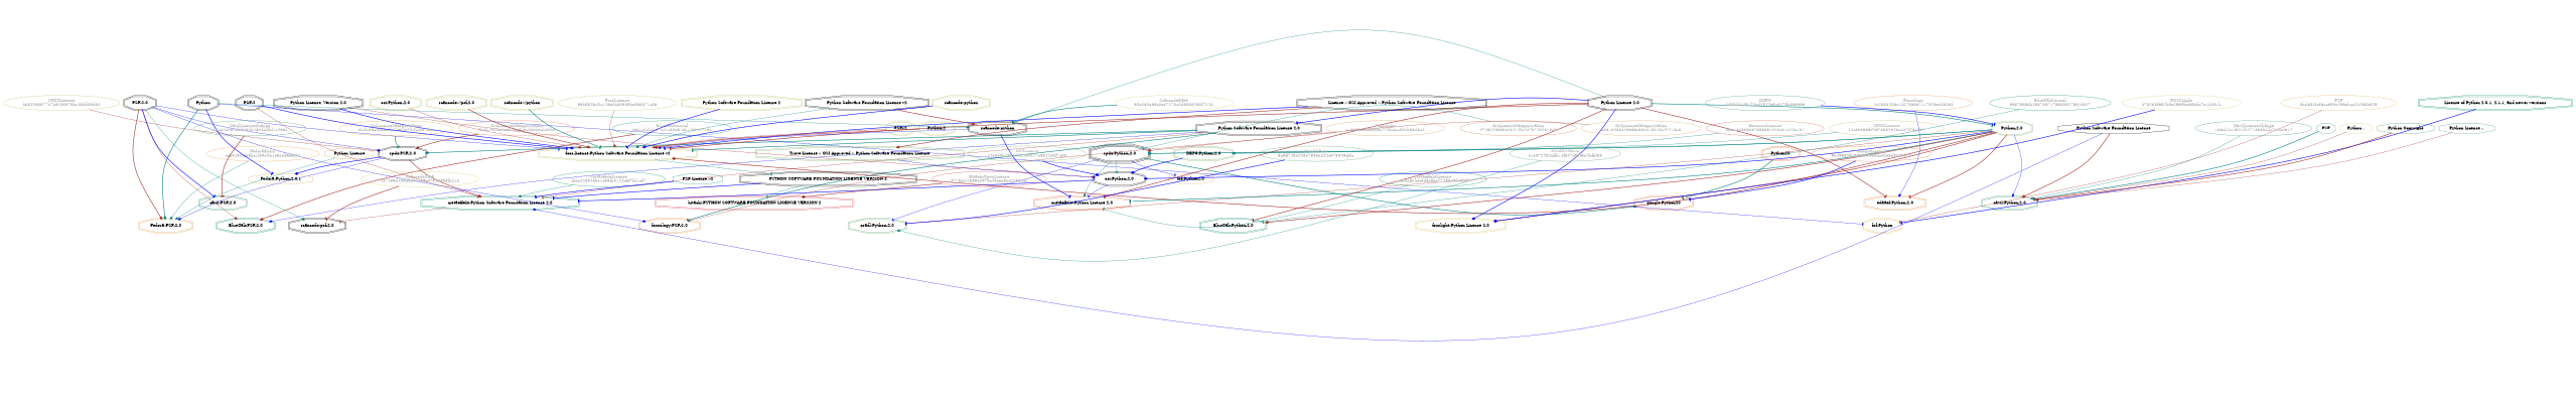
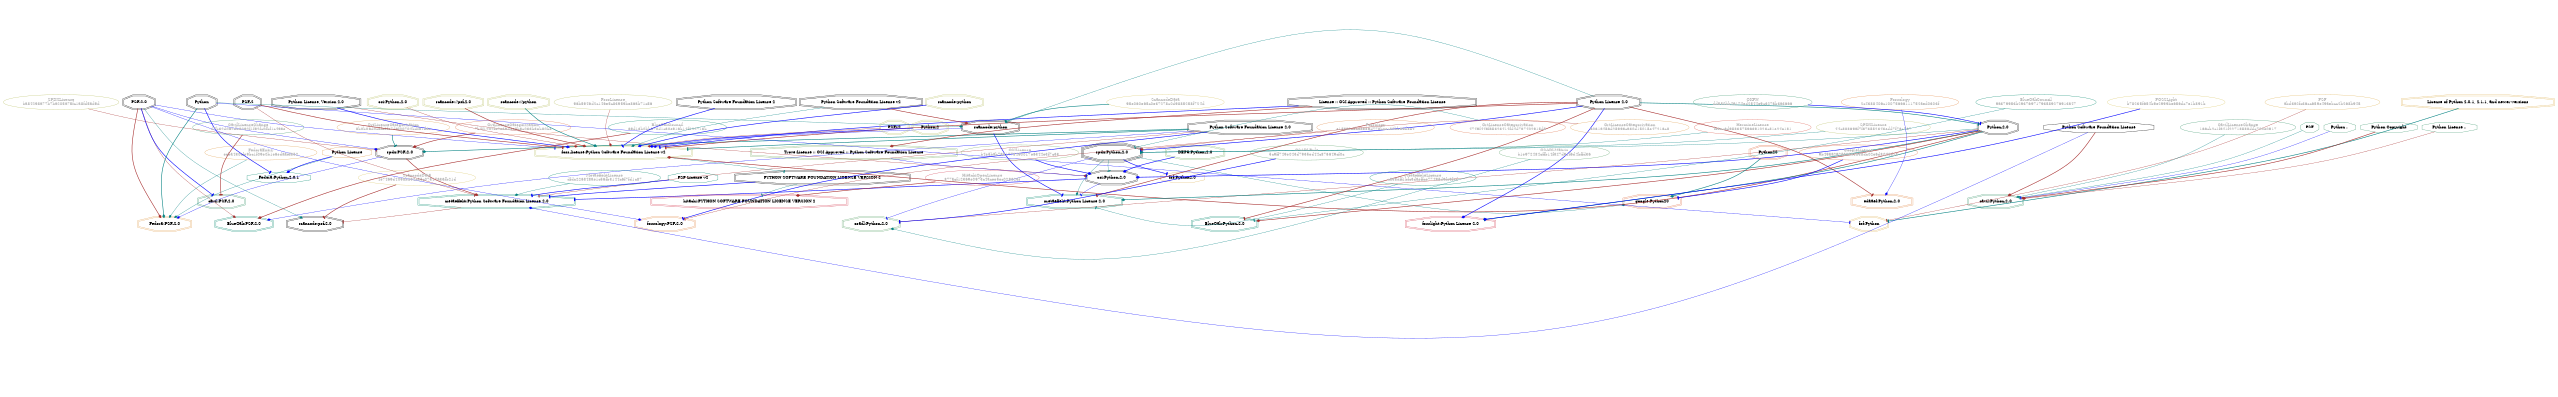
  strict digraph {
    splines=curved
    node [shape=doubleoctagon]
    edge [arrowhead=diamond color=blue style=bold weight=0.7]
    n1 [color="#b8bf62" fillcolor="beige;1" fontcolor=gray label="SPDXLicense\nba84298a77b7ba205a75fc1a8fd5ad9d" shape=ellipse]
    n2 [label="spdx:PSF-2.0"]
    n3 [color="#e09d4b" label="Fedora:PSF-2.0"]
    n4 [color="#00876c" label="metaeffekt:Python Software Foundation License 2.0"]
    n5 [label="PSF-2.0"]
    n6 [color="#00876c" label="BlueOak:PSF-2.0"]
    n7 [label="scancode:psf-2.0"]
    n8 [color="#e18745" label="fossology:PSF-2.0"]
    n9 [color="#379469" label="cavil:PSF-2.0"]
    n10 [color="#b8bf62" label="foss-license:Python Software Foundation License v2"]
    n11 [label="Python Software Foundation License 2.0"]
    n12 [color="#b8bf62" fillcolor="beige;1" fontcolor=gray label="SPDXLicense\n44c88869af7fa73552343edd7f76c767" shape=ellipse]
    n13 [label="spdx:Python-2.0" shape=tripleoctagon]
    n14 [label="osi:Python-2.0"]
    n15 [color="#e06f45" label="google:Python20"]
    n16 [color="#58a066" label="osadl:Python-2.0"]
    n17 [color="#deb256" label="fsf:Python2.0" shape=octagon]
-   n18 [color="#e06f45" label="metaeffekt:Python License 2.0"]
-   n19 [label="Python-2.0" color="#78ab63"]
+   n18 [color="#00876c" label="metaeffekt:Python License 2.0"]
+   n19 [label="Python-2.0"]
    n20 [color="#78ab63" label="DEP5:Python-2.0"]
    n21 [color="#00876c" label="BlueOak:Python-2.0"]
    n22 [color="#e18745" label="edaaef:Python-2.0"]
    n23 [color="#379469" label="cavil:Python-2.0"]
-   n24 [color="#dac767" label="fosslight:Python License 2.0"]
+   n24 [color="#d43d51" label="fosslight:Python License 2.0"]
    n25 [label="Python License 2.0"]
    n26 [label="scancode:python"]
    n27 [color="#78ab63" fillcolor="beige;1" fontcolor=gray label="OSILicense\nb4e5bab7951778460017e6344e3f7c33" shape=ellipse]
    n28 [label="Python License, Version 2.0"]
    n29 [color="#78ab63" label="Trove:License :: OSI Approved :: Python Software Foundation License"]
    n30 [label="License :: OSI Approved :: Python Software Foundation License"]
    n31 [color="#e06f45" fillcolor="beige;1" fontcolor=gray label="GoogleLicense\n9b49aa2925a0a51838dc02e6d8040d1a" shape=ellipse]
    n32 [color="#e06f45" label=Python20]
    n33 [color="#e09d4b" fillcolor="beige;1" fontcolor=gray label="FedoraEntry\neeba430cfe9bc1f09e0b1e6edaaef852" shape=ellipse]
    n34 [color="#e09d4b" label="Python License" shape=octagon]
-   n35 [color="#e09d4b" label="Fedora:Python-2.0.1" shape=octagon]
+   n35 [color="#00876c" label="Fedora:Python-2.0.1" shape=octagon]
    n36 [label=Python]
    n37 [color="#deb256" label="fsf:Python"]
    n38 [color="#00876c" fillcolor="beige;1" fontcolor=gray label="BlueOakCouncil\n69d13b0bb670d1ca0e916b14f222713b" shape=ellipse]
    n39 [color="#00876c" fillcolor="beige;1" fontcolor=gray label="BlueOakCouncil\n9a379953b29376971793589276913a47" shape=ellipse]
    n40 [color="#58a066" fillcolor="beige;1" fontcolor=gray label="OSADLRule\n5c9ff749e043d7935ed44c876649cf0c" shape=ellipse]
    n41 [color="#58a066" fillcolor="beige;1" fontcolor=gray label="OSADLMatrix\nb1e972484cffb14fa47d91f6d4bffd36" shape=ellipse]
    n42 [color="#deb256" fillcolor="beige;1" fontcolor=gray label="FSF\nabd3a2fc36cc659e49aebcc2b268b945" shape=ellipse]
-   n43 [color="#00876c" label="License of Python 2.0.1, 2.1.1, and newer versions"]
+   n43 [color="#deb256" label="License of Python 2.0.1, 2.1.1, and newer versions"]
    n44 [color="#dac767" fillcolor="beige;1" fontcolor=gray label="ScancodeData\n4e7469d4098b294ea5c07317a33fb21d" shape=ellipse]
    n45 [color="#dac767" fillcolor="beige;1" fontcolor=gray label="ScancodeData\n95e060e65c0e37278c0d9885258f724d" shape=ellipse]
    n46 [label="Python Software Foundation License v2"]
    n47 [color="#e18745" fillcolor="beige;1" fontcolor=gray label="Fossology\n2c4388406c10075666111752aed0303f" shape=ellipse]
    n48 [color="#e18745" fillcolor="beige;1" fontcolor=gray label="Fossology\ne15aa0c5baa989d778beec80bb96d8e4" shape=ellipse]
    n49 [color="#379469" fillcolor="beige;1" fontcolor=gray label="OKFN\ndd550bb49174ed2544e9c327ab3a3666" shape=ellipse]
    n50 [color="#e06f45" fillcolor="beige;1" fontcolor=gray label="OrtLicenseCategorization\n7b4f1202fe2e39d8e5bac033b3eb80be" shape=ellipse]
    n51 [color="#e06f45" fillcolor="beige;1" fontcolor=gray label="OrtLicenseCategorization\n4749f44afa5323414fd4d7a7402915d5" shape=ellipse]
    n52 [color="#e09d4b" fillcolor="beige;1" fontcolor=gray label="OrtLicenseCategorization\n8b0b06d0c5feafe7d6f00704bdf81dac" shape=ellipse]
    n53 [color="#e09d4b" fillcolor="beige;1" fontcolor=gray label="OrtLicenseCategorization\n6061a456d2599aca30d15015e47216c8" shape=ellipse]
    n54 [color="#379469" fillcolor="beige;1" fontcolor=gray label="CavilLicenseChange\nd7b32d062db9292f1f92fc0fbf1c49ae" shape=ellipse]
    n55 [color="#379469" fillcolor="beige;1" fontcolor=gray label="CavilLicenseChange\n166cb2c1fa41f22718588ddc700e0917" shape=ellipse]
    n56 [color="#379469" label=PSF shape=octagon]
-   n57 [color="#dac767" label="Python .." shape=octagon]
+   n57 [color="#379469" label="Python .." shape=octagon]
    n58 [color="#379469" label="Python Copyright" shape=octagon]
    n59 [color="#379469" label="Python License .." shape=octagon]
    n60 [label="Python Software Foundation License" shape=octagon]
    n61 [color="#00876c" fillcolor="beige;1" fontcolor=gray label="MetaeffektLicense\ndfdc226848ae1c56fb3144c6f7fd1c87" shape=ellipse]
    n62 [label="PSF-2"]
    n63 [label="PYTHON SOFTWARE FOUNDATION LICENSE VERSION 2"]
    n64 [color="#d43d51" label="hitachi:PYTHON SOFTWARE FOUNDATION LICENSE VERSION 2"]
    n65 [color="#00876c" label="PSF License v2" shape=octagon]
    n66 [color="#00876c" fillcolor="beige;1" fontcolor=gray label="MetaeffektLicense\nca38dff1bfc3daeffce77495d9fe9fed" shape=ellipse]
    n67 [color="#dc574a" fillcolor="beige;1" fontcolor=gray label="HermineLicense\nf3aec6d958357596391023c81e24e181" shape=ellipse]
    n68 [color="#b8bf62" fillcolor="beige;1" fontcolor=gray label="FossLicense\n96b5946d2c146e5c83959be86ab71c56" shape=ellipse]
    n69 [color="#b8bf62" label="scancode://psf-2.0"]
    n70 [color="#b8bf62" label="scancode://python"]
-   n71 [color="#b8bf62" label="Python Software Foundation License 2"]
+   n71 [color=black label="Python Software Foundation License 2"]
    n72 [color="#b8bf62" label="scancode:python"]
    n73 [color="#b8bf62" label="osi:Python-2.0"]
    n74 [color="#b8bf62" label=PSFv2]
    n75 [color="#b8bf62" label="Python-2"]
    n76 [color="#dac767" fillcolor="beige;1" fontcolor=gray label="FOSSLight\nb78235f654b9e2999be656dc7e1b891b" shape=ellipse]
    n77 [color="#d43d51" fillcolor="beige;1" fontcolor=gray label="HitachiOpenLicense\n877acf12369e0973c4acee5ec029823f" shape=ellipse]
    n1 -> n2 [arrowhead=tee color=brown style=solid weight=0.5]
    n2 -> n3 [style=solid]
    n2 -> n4 [color=brown]
    n5 -> n2 [style=solid]
    n5 -> n3 [color=brown]
    n5 -> n6 [color=brown style=solid]
    n5 -> n7 [color=teal style=solid]
    n5 -> n8 [style=solid]
    n5 -> n9 [arrowhead=tee]
    n5 -> n10 [arrowhead=tee style=solid]
-   n7 -> n4 [arrowhead=tee color=brown style=solid weight=0.5]
+   n4 -> n7 [arrowhead=tee color=brown style=solid weight=0.5]
    n11 -> n2 [color=teal]
    n11 -> n4 [arrowhead=tee color=brown style=solid]
    n11 -> n6 [style=solid]
-   n11 -> n8 [arrowhead=tee color=teal]
+   n11 -> n8 [arrowhead=tee]
    n11 -> n10 [arrowhead=tee color=teal]
    n12 -> n13 [color=teal style=solid weight=0.5]
    n13 -> n14 [arrowhead=tee color=teal style=solid]
-   n13 -> n15 [color=teal]
+   n13 -> n15 [color=teal style=solid]
    n13 -> n16 [arrowhead=tee style=solid]
-   n13 -> n17 [arrowhead=tee style=solid weight=0.5]
+   n13 -> n17 [arrowhead=tee weight=0.5]
    n13 -> n18 [color=teal style=solid]
    n14 -> n4 [arrowhead=tee weight=0.5]
    n14 -> n18 [arrowhead=tee style=solid weight=0.5]
    n19 -> n10 [color=brown]
    n19 -> n13 [arrowhead=tee color=teal style=solid]
    n19 -> n14
    n19 -> n16 [arrowhead=tee color=brown style=solid]
-   n19 -> n18 [arrowhead=tee color=teal weight=0.5]
-   n19 -> n20 [color=teal]
+   n19 -> n18 [color=teal weight=0.5]
    n19 -> n21 [color=brown]
-   n19 -> n22 [arrowhead=tee color=brown]
-   n19 -> n23 [style=solid]
-   n19 -> n24 [arrowhead=tee color=brown]
+   n19 -> n24 [arrowhead=tee color=teal]
    n20 -> n14
    n25 -> n10 [arrowhead=tee color=brown]
-   n25 -> n11 [arrowhead=tee]
+   n25 -> n13 [arrowhead=tee]
    n25 -> n18 [arrowhead=tee color=brown]
    n25 -> n19 [arrowhead=tee color=teal]
    n25 -> n21 [arrowhead=tee color=brown]
    n25 -> n22 [arrowhead=tee color=brown]
    n25 -> n24
    n25 -> n26 [arrowhead=tee color=teal style=solid]
    n26 -> n10 [style=solid]
    n26 -> n18 [arrowhead=tee weight=0.5]
    n27 -> n14 [weight=0.5]
    n28 -> n10
    n28 -> n14 [color=brown style=solid]
    n29 -> n14 [arrowhead=tee style=solid]
    n30 -> n10 [arrowhead=tee]
    n30 -> n29 [color=brown]
    n31 -> n15 [arrowhead=tee weight=0.5]
-   n32 -> n15 [arrowhead=tee color=teal]
+   n32 -> n15 [color=teal]
    n33 -> n3 [color=teal style=solid weight=0.5]
    n34 -> n3 [color=teal style=solid weight=0.5]
-   n2 -> n35 [weight=0.5]
+   n34 -> n35 [weight=0.5]
    n36 -> n3 [color=teal weight=0.5]
    n36 -> n26 [color=teal style=solid]
    n36 -> n35 [arrowhead=tee weight=0.5]
    n36 -> n37 [arrowhead=tee style=solid]
    n38 -> n6 [color=brown weight=0.5]
    n39 -> n21 [arrowhead=tee color=teal style=solid weight=0.5]
    n40 -> n16 [arrowhead=tee weight=0.5]
    n41 -> n16 [color=teal style=solid weight=0.5]
    n42 -> n37 [arrowhead=tee color=brown style=solid weight=0.5]
-   n43 -> n37 [arrowhead=tee]
+   n43 -> n37 [arrowhead=tee color=teal]
    n44 -> n7 [arrowhead=tee color=brown weight=0.5]
    n45 -> n26 [arrowhead=tee color=teal weight=0.5]
    n46 -> n10 [color=teal style=solid]
    n46 -> n26 [color=brown]
    n47 -> n22 [style=solid weight=0.5]
    n48 -> n8 [arrowhead=tee color=brown style=solid weight=0.5]
    n49 -> n19 [arrowhead=tee weight=0.5]
    n50 -> n2 [color=brown weight=0.5]
    n51 -> n13 [arrowhead=tee color=teal style=solid weight=0.5]
    n52 -> n2 [arrowhead=tee color=teal weight=0.5]
    n53 -> n13 [color=brown style=solid weight=0.5]
    n54 -> n9 [arrowhead=tee color=brown weight=0.5]
    n55 -> n23 [color=teal style=solid weight=0.5]
-   n56 -> n23 [arrowhead=tee color=teal weight=0.5]
-   n57 -> n23 [arrowhead=tee color=brown style=solid weight=0.5]
+   n56 -> n23 [arrowhead=tee color=teal style=solid weight=0.5]
+   n57 -> n23 [arrowhead=tee style=solid weight=0.5]
    n58 -> n23 [color=brown weight=0.5]
-   n59 -> n23 [arrowhead=tee color=brown style=solid weight=0.5]
+   n59 -> n23 [color=brown style=solid weight=0.5]
    n60 -> n4 [style=solid weight=0.5]
    n60 -> n23 [color=brown weight=0.5]
    n61 -> n4 [color=teal style=solid weight=0.5]
    n62 -> n4 [arrowhead=tee color=brown style=solid weight=0.5]
-   n62 -> n10 [arrowhead=tee]
+   n62 -> n10 [arrowhead=tee color=brown]
    n63 -> n4 [arrowhead=tee weight=0.5]
-   n63 -> n10 [arrowhead=tee color=teal style=solid]
+   n10 -> n63 [arrowhead=tee color=teal style=solid]
    n63 -> n64 [arrowhead=tee color=teal style=solid]
    n65 -> n4 [arrowhead=tee weight=0.5]
    n66 -> n18 [arrowhead=tee color=teal style=solid weight=0.5]
    n67 -> n13 [arrowhead=tee color=teal style=solid weight=0.5]
    n68 -> n10 [color=brown style=solid weight=0.5]
    n69 -> n10 [color=brown]
-   n70 -> n10 [arrowhead=tee color=teal]
+   n70 -> n10 [color=teal]
    n71 -> n10 [arrowhead=tee]
    n72 -> n10
    n73 -> n10 [color=brown style=solid]
    n74 -> n10 [color=brown style=solid]
-   n75 -> n10 [color=brown]
+   n75 -> n10
    n76 -> n24 [weight=0.5]
    n77 -> n64 [color=brown weight=0.5]
  }
